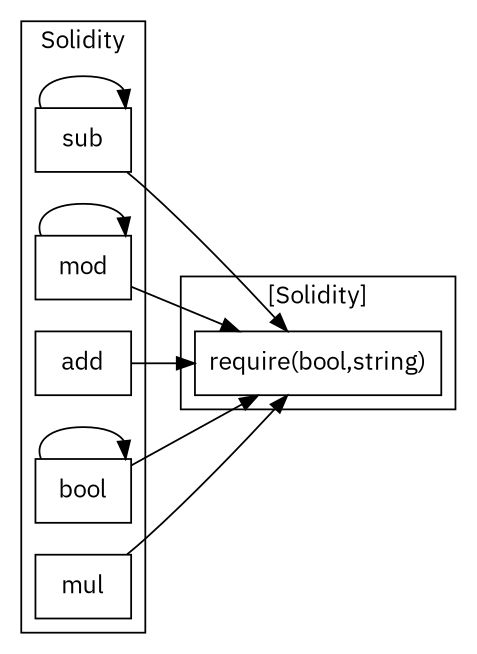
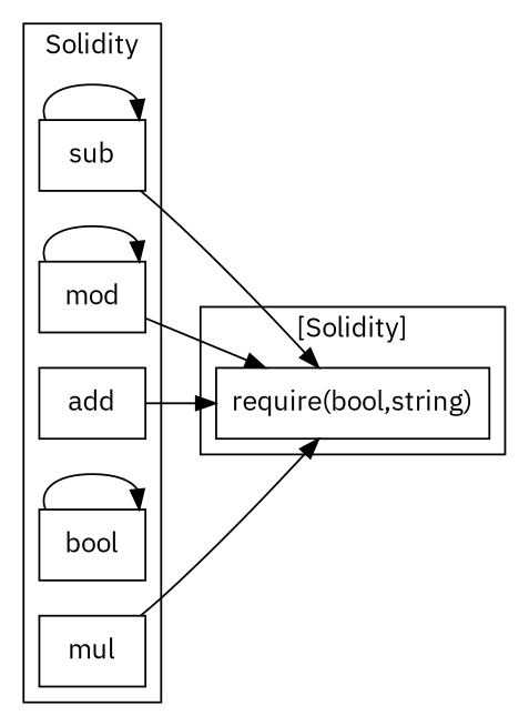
  strict digraph {
    fontname="IBM Plex Sans"
    rankdir=LR
    node [fontname="IBM Plex Sans" shape=box]
    edge [fontname="IBM Plex Sans"]
    n1 [label=sub]
    n2 [label=mod]
    n3 [label=add]
    n4 [label=bool]
    n5 [label=mul]
    "require(bool,string)"
    subgraph cluster_1 {
      label=Solidity
      n1
      n2
      n3
      n4
      n5
    }
    subgraph cluster_2 {
      label="[Solidity]"
      "require(bool,string)"
    }
    n1 -> n1
    n1 -> "require(bool,string)"
    n2 -> n2
    n2 -> "require(bool,string)"
    n3 -> "require(bool,string)"
    n4 -> n4
-   n4 -> "require(bool,string)"
    n5 -> "require(bool,string)"
  }
